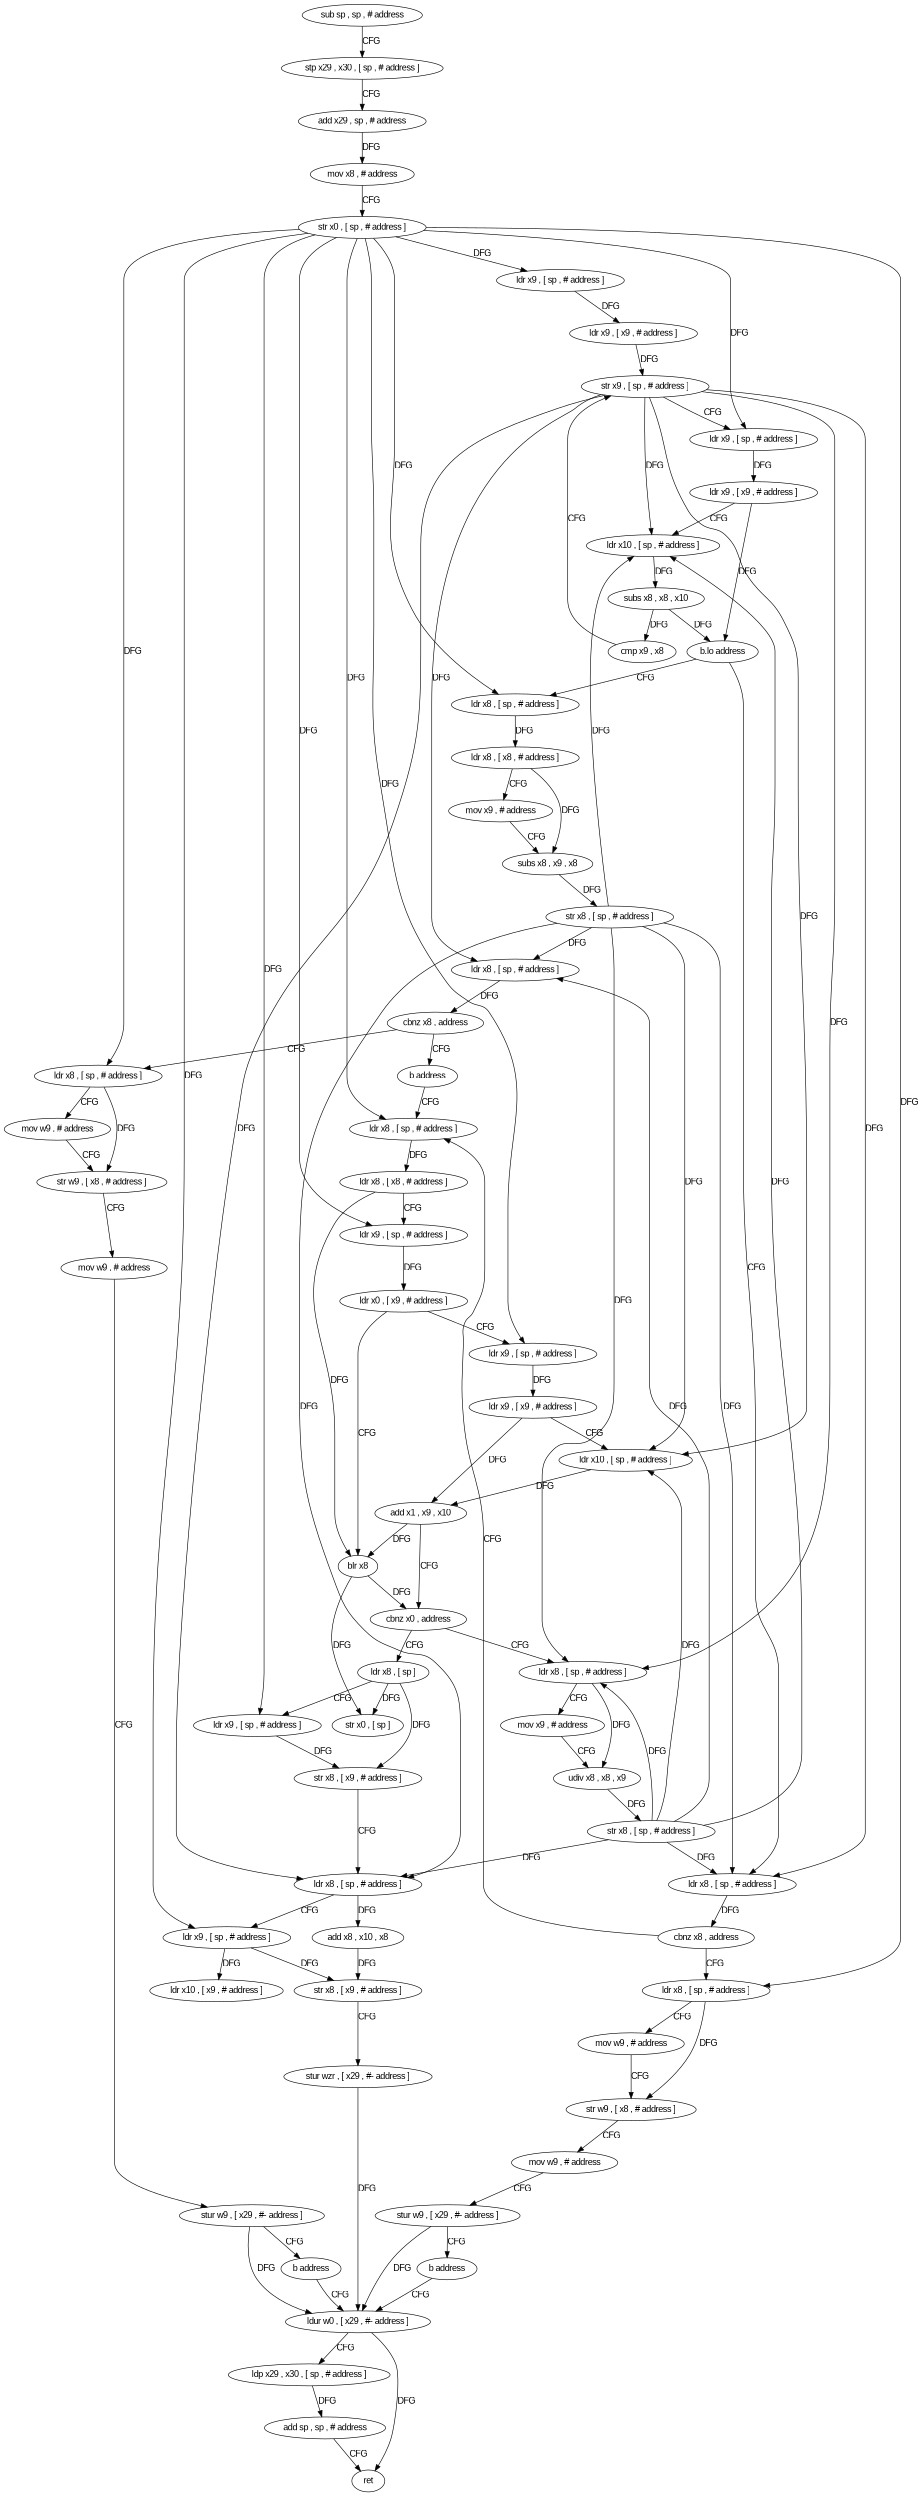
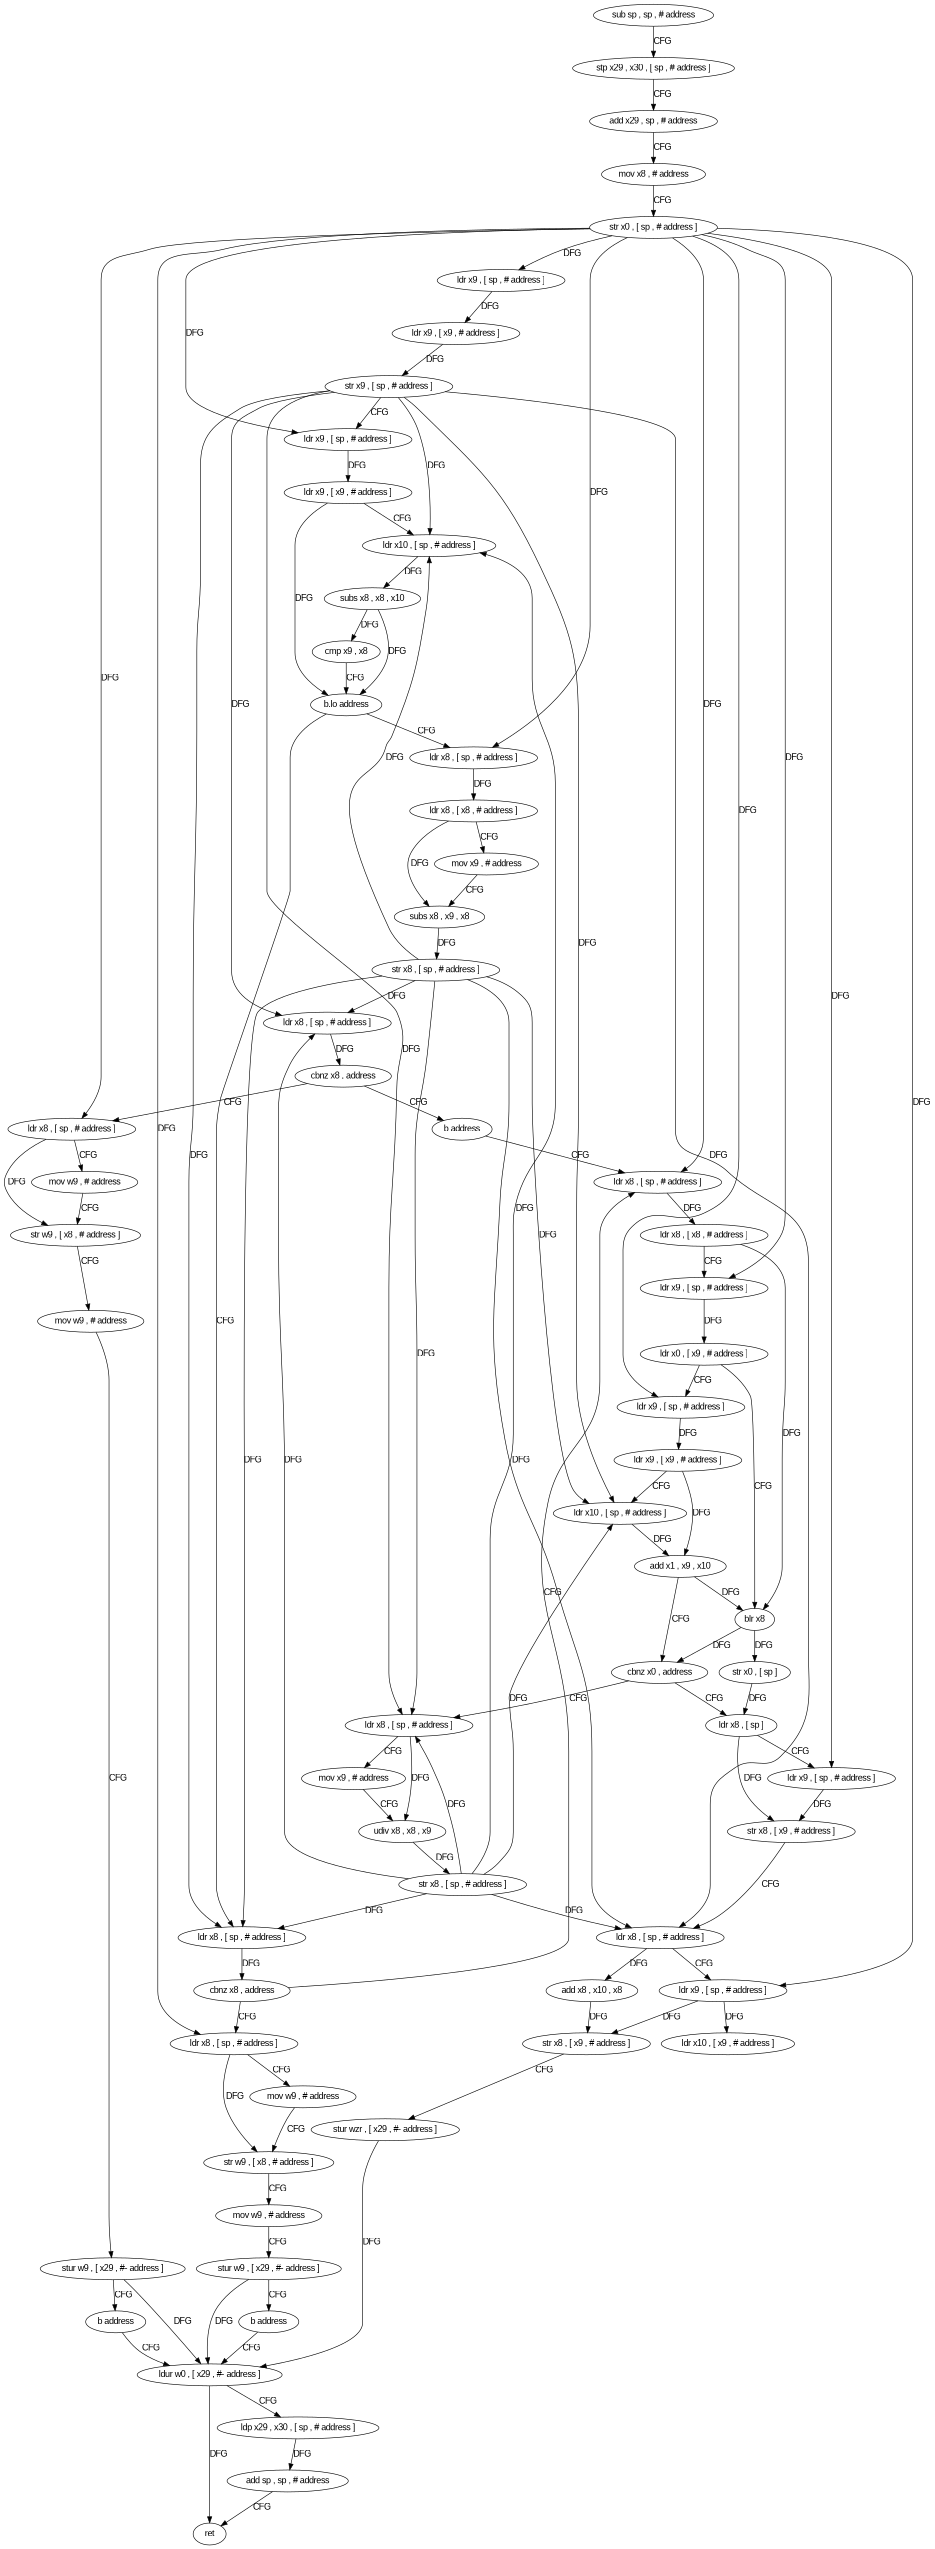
  digraph {
    fontname="Liberation Sans"
    node [fontname="Liberation Sans"]
    edge [fontname="Liberation Sans"]
    n1 [label="sub sp , sp , # address"]
    n2 [label="stp x29 , x30 , [ sp , # address ]"]
    n3 [label="add x29 , sp , # address"]
    n4 [label="mov x8 , # address"]
    n5 [label="str x0 , [ sp , # address ]"]
    n6 [label="ldr x9 , [ sp , # address ]"]
    n7 [label="ldr x9 , [ sp , # address ]"]
    n8 [label="ldr x8 , [ sp , # address ]"]
    n9 [label="ldr x8 , [ sp , # address ]"]
    n10 [label="ldr x8 , [ sp , # address ]"]
    n11 [label="ldr x9 , [ sp , # address ]"]
    n12 [label="ldr x9 , [ sp , # address ]"]
    n13 [label="ldr x9 , [ sp , # address ]"]
    n14 [label="ldr x9 , [ sp , # address ]"]
    n15 [label="ldr x8 , [ sp , # address ]"]
    n16 [label="ldr x9 , [ x9 , # address ]"]
    n17 [label="ldr x9 , [ x9 , # address ]"]
    n18 [label="ldr x8 , [ x8 , # address ]"]
    n19 [label="ldr x8 , [ x8 , # address ]"]
    n20 [label="mov w9 , # address"]
    n21 [label="str w9 , [ x8 , # address ]"]
    n22 [label="ldr x0 , [ x9 , # address ]"]
    n23 [label="ldr x9 , [ x9 , # address ]"]
    n24 [label="str x8 , [ x9 , # address ]"]
    n25 [label="ldr x10 , [ x9 , # address ]"]
    n26 [label="str x8 , [ x9 , # address ]"]
    n27 [label="mov w9 , # address"]
    n28 [label="str w9 , [ x8 , # address ]"]
    n29 [label="str x9 , [ sp , # address ]"]
    n30 [label="ldr x10 , [ sp , # address ]"]
    n31 [label="ldr x8 , [ sp , # address ]"]
    n32 [label="ldr x10 , [ sp , # address ]"]
    n33 [label="ldr x8 , [ sp , # address ]"]
    n34 [label="ldr x8 , [ sp , # address ]"]
    n35 [label="ldr x8 , [ sp , # address ]"]
    n36 [label="subs x8 , x8 , x10"]
    n37 [label="cbnz x8 , address"]
    n38 [label="add x1 , x9 , x10"]
    n39 [label="mov x9 , # address"]
    n40 [label="udiv x8 , x8 , x9"]
    n41 [label="add x8 , x10 , x8"]
    n42 [label="cbnz x8 , address"]
    n43 [label="b.lo address"]
    n44 [label="cmp x9 , x8"]
    n45 [label="mov x9 , # address"]
    n46 [label="subs x8 , x9 , x8"]
    n47 [label="blr x8"]
    n48 [label="mov w9 , # address"]
    n49 [label="str x8 , [ sp , # address ]"]
    n50 [label="str x0 , [ sp ]"]
    n51 [label="cbnz x0 , address"]
    n52 [label="ldr x8 , [ sp ]"]
    n53 [label="str x8 , [ sp , # address ]"]
    n54 [label="stur w9 , [ x29 , #- address ]"]
    n55 [label="b address"]
    n56 [label="ldur w0 , [ x29 , #- address ]"]
    n57 [label="ldp x29 , x30 , [ sp , # address ]"]
    n58 [label=ret]
    n59 [label="add sp , sp , # address"]
    n60 [label="stur wzr , [ x29 , #- address ]"]
    n61 [label="b address"]
    n62 [label="mov w9 , # address"]
    n63 [label="stur w9 , [ x29 , #- address ]"]
    n64 [label="b address"]
    n1 -> n2 [label=CFG]
    n2 -> n3 [label=CFG]
-   n3 -> n4 [label=DFG]
+   n3 -> n4 [label=CFG]
    n4 -> n5 [label=CFG]
    n5 -> n6 [label=DFG]
    n5 -> n7 [label=DFG]
    n5 -> n8 [label=DFG]
    n5 -> n9 [label=DFG]
    n5 -> n10 [label=DFG]
    n5 -> n11 [label=DFG]
    n5 -> n12 [label=DFG]
    n5 -> n13 [label=DFG]
    n5 -> n14 [label=DFG]
    n5 -> n15 [label=DFG]
    n6 -> n16 [label=DFG]
    n7 -> n17 [label=DFG]
    n8 -> n18 [label=DFG]
    n9 -> n19 [label=DFG]
    n10 -> n20 [label=CFG]
    n10 -> n21 [label=DFG]
    n11 -> n22 [label=DFG]
    n12 -> n23 [label=DFG]
    n13 -> n24 [label=DFG]
    n14 -> n25 [label=DFG]
    n14 -> n26 [label=DFG]
    n15 -> n27 [label=CFG]
    n15 -> n28 [label=DFG]
    n16 -> n29 [label=DFG]
    n17 -> n30 [label=CFG]
    n17 -> n43 [label=DFG]
    n18 -> n45 [label=CFG]
    n18 -> n46 [label=DFG]
    n19 -> n11 [label=CFG]
    n19 -> n47 [label=DFG]
    n20 -> n21 [label=CFG]
    n21 -> n48 [label=CFG]
    n22 -> n12 [label=CFG]
    n22 -> n47 [label=CFG]
    n23 -> n32 [label=CFG]
    n23 -> n38 [label=DFG]
    n24 -> n34 [label=CFG]
    n26 -> n60 [label=CFG]
    n27 -> n28 [label=CFG]
    n28 -> n62 [label=CFG]
    n29 -> n7 [label=CFG]
    n29 -> n30 [label=DFG]
    n29 -> n31 [label=DFG]
    n29 -> n32 [label=DFG]
    n29 -> n33 [label=DFG]
    n29 -> n34 [label=DFG]
    n29 -> n35 [label=DFG]
    n30 -> n36 [label=DFG]
    n31 -> n37 [label=DFG]
    n32 -> n38 [label=DFG]
    n33 -> n39 [label=CFG]
    n33 -> n40 [label=DFG]
    n34 -> n14 [label=CFG]
    n34 -> n41 [label=DFG]
    n35 -> n42 [label=DFG]
    n36 -> n43 [label=DFG]
    n36 -> n44 [label=DFG]
    n37 -> n9 [label=CFG]
    n37 -> n10 [label=CFG]
    n38 -> n47 [label=DFG]
    n38 -> n51 [label=CFG]
    n39 -> n40 [label=CFG]
    n40 -> n53 [label=DFG]
    n41 -> n26 [label=DFG]
    n42 -> n15 [label=CFG]
    n42 -> n61 [label=CFG]
    n43 -> n8 [label=CFG]
    n43 -> n31 [label=CFG]
-   n44 -> n29 [label=CFG]
+   n44 -> n43 [label=CFG]
    n45 -> n46 [label=CFG]
    n46 -> n49 [label=DFG]
    n47 -> n50 [label=DFG]
    n47 -> n51 [label=DFG]
    n48 -> n54 [label=CFG]
    n49 -> n30 [label=DFG]
    n49 -> n31 [label=DFG]
    n49 -> n32 [label=DFG]
    n49 -> n33 [label=DFG]
    n49 -> n34 [label=DFG]
    n49 -> n35 [label=DFG]
-   n52 -> n50 [label=DFG]
+   n50 -> n52 [label=DFG]
    n51 -> n33 [label=CFG]
    n51 -> n52 [label=CFG]
    n52 -> n13 [label=CFG]
    n52 -> n24 [label=DFG]
    n53 -> n30 [label=DFG]
    n53 -> n31 [label=DFG]
    n53 -> n32 [label=DFG]
    n53 -> n33 [label=DFG]
    n53 -> n34 [label=DFG]
    n53 -> n35 [label=DFG]
    n54 -> n55 [label=CFG]
    n54 -> n56 [label=DFG]
    n55 -> n56 [label=CFG]
    n56 -> n57 [label=CFG]
    n56 -> n58 [label=DFG]
    n57 -> n59 [label=DFG]
    n59 -> n58 [label=CFG]
    n60 -> n56 [label=DFG]
    n61 -> n9 [label=CFG]
    n62 -> n63 [label=CFG]
    n63 -> n56 [label=DFG]
    n63 -> n64 [label=CFG]
    n64 -> n56 [label=CFG]
  }
